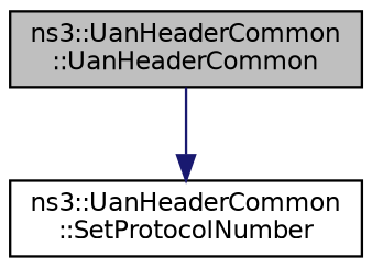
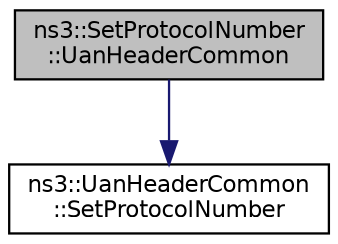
  digraph {
    rankdir=TB
    node [color=black fontname=Helvetica fontsize=10 shape=record style=filled]
-   n1 [fillcolor=grey75 fontcolor=black height=0.2 label="ns3::UanHeaderCommon\l::UanHeaderCommon" width=0.4]
+   n1 [fillcolor=grey75 fontcolor=black height=0.2 label="ns3::SetProtocolNumber\l::UanHeaderCommon" width=0.4]
    n2 [fillcolor=white height=0.2 label="ns3::UanHeaderCommon\l::SetProtocolNumber" width=0.4]
    n1 -> n2 [color=midnightblue fontname=Helvetica fontsize=10 labelfontname=Helvetica labelfontsize=10 style=solid]
  }
